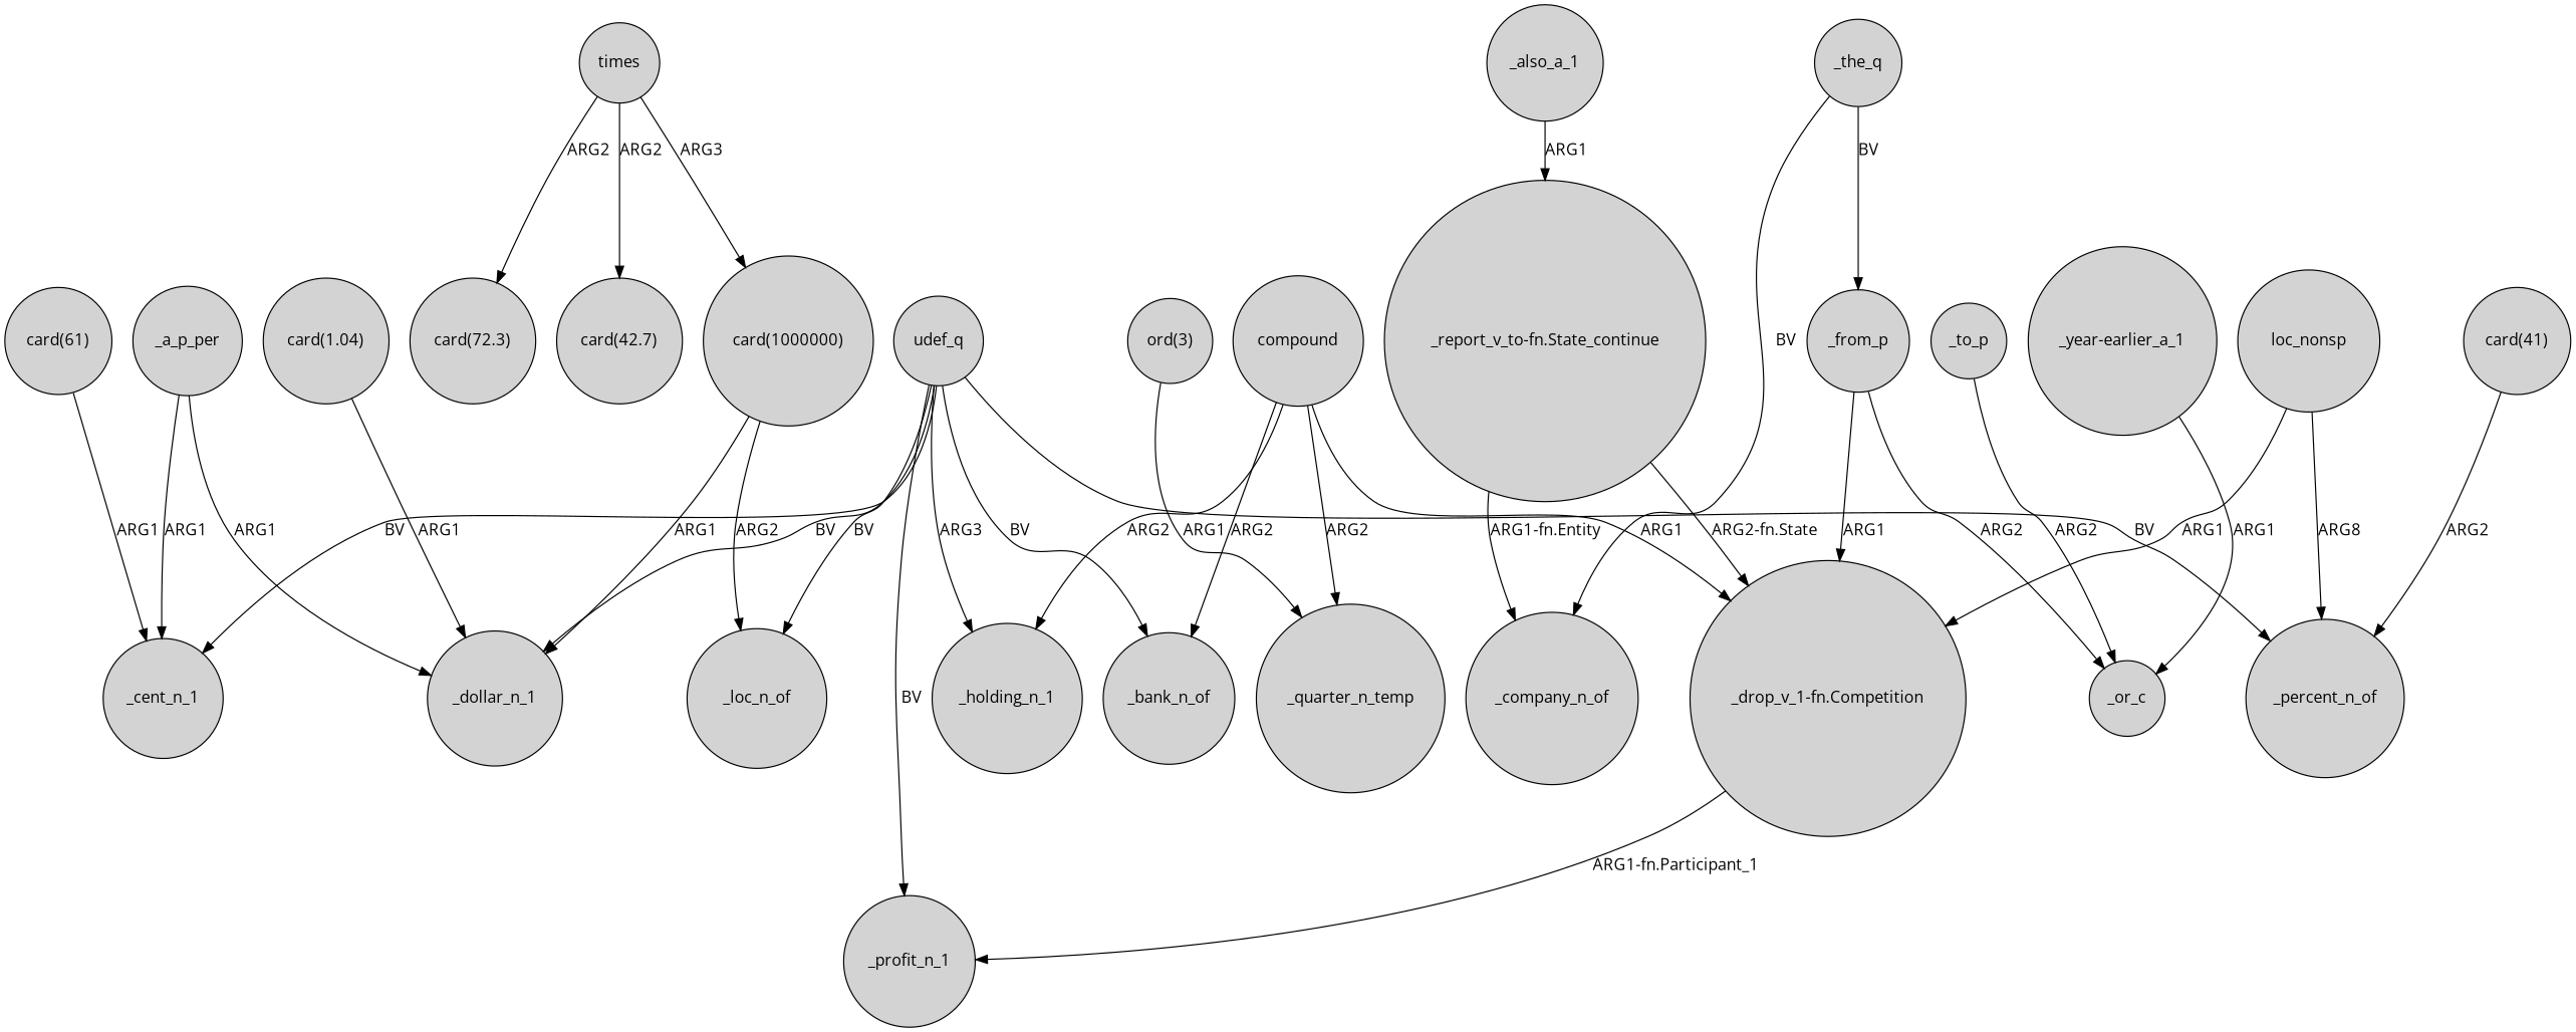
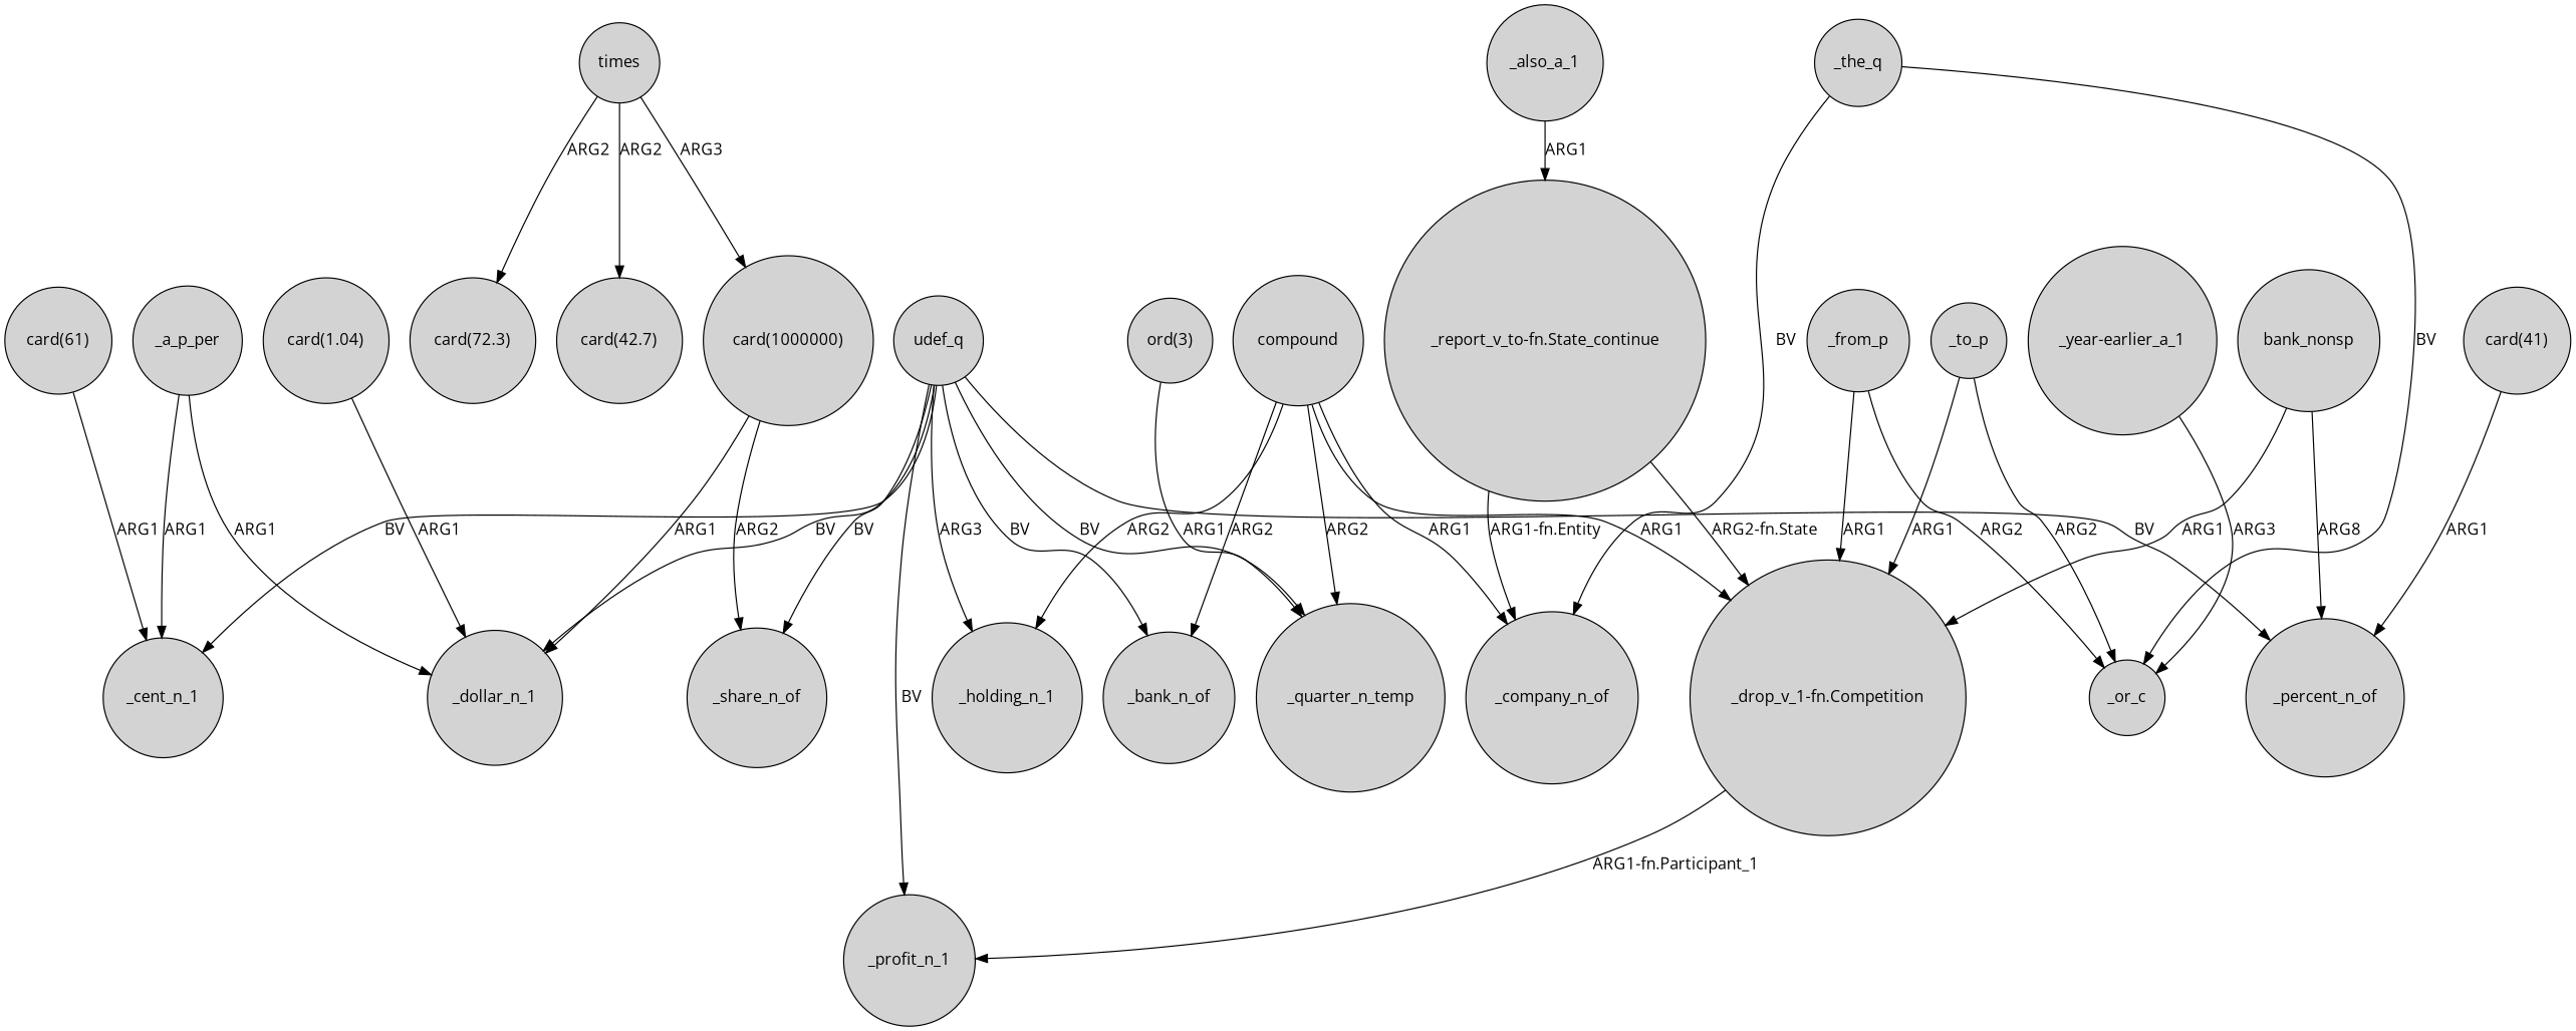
  digraph {
    fontname="Open Sans"
    node [fontname="Open Sans" shape=circle style=filled]
    edge [fontname="Open Sans"]
    _to_p
    _or_c
    "_drop_v_1-fn.Competition"
    _profit_n_1
    "_report_v_to-fn.State_continue"
    _company_n_of
    times
    "card(72.3)"
    "card(1000000)"
    "card(42.7)"
-   _share_n_of [label=_loc_n_of]
+   _share_n_of
    _dollar_n_1
    _also_a_1
    "ord(3)"
    _quarter_n_temp
    _a_p_per
    _cent_n_1
    udef_q
    _holding_n_1
    _percent_n_of
    _bank_n_of
    "_year-earlier_a_1"
-   loc_nonsp
+   loc_nonsp [label=bank_nonsp]
    compound
    "card(41)"
    _from_p
    _the_q
    "card(61)"
    "card(1.04)"
    _to_p -> _or_c [label=ARG2]
+   _to_p -> "_drop_v_1-fn.Competition" [label=ARG1]
    "_drop_v_1-fn.Competition" -> _profit_n_1 [label="ARG1-fn.Participant_1"]
    "_report_v_to-fn.State_continue" -> "_drop_v_1-fn.Competition" [label="ARG2-fn.State"]
    "_report_v_to-fn.State_continue" -> _company_n_of [label="ARG1-fn.Entity"]
    times -> "card(72.3)" [label=ARG2]
    times -> "card(1000000)" [label=ARG3]
    times -> "card(42.7)" [label=ARG2]
    "card(1000000)" -> _share_n_of [label=ARG2]
    "card(1000000)" -> _dollar_n_1 [label=ARG1]
    _also_a_1 -> "_report_v_to-fn.State_continue" [label=ARG1]
    "ord(3)" -> _quarter_n_temp [label=ARG1]
    _a_p_per -> _dollar_n_1 [label=ARG1]
    _a_p_per -> _cent_n_1 [label=ARG1]
    udef_q -> _profit_n_1 [label=BV]
    udef_q -> _share_n_of [label=BV]
    udef_q -> _dollar_n_1 [label=BV]
+   udef_q -> _quarter_n_temp [label=BV]
    udef_q -> _cent_n_1 [label=BV]
    udef_q -> _holding_n_1 [label=ARG3]
    udef_q -> _percent_n_of [label=BV]
    udef_q -> _bank_n_of [label=BV]
-   "_year-earlier_a_1" -> _or_c [label=ARG1]
+   "_year-earlier_a_1" -> _or_c [label=ARG3]
    loc_nonsp -> "_drop_v_1-fn.Competition" [label=ARG1]
    loc_nonsp -> _percent_n_of [label=ARG8]
    compound -> "_drop_v_1-fn.Competition" [label=ARG1]
+   compound -> _company_n_of [label=ARG1]
    compound -> _quarter_n_temp [label=ARG2]
    compound -> _holding_n_1 [label=ARG2]
    compound -> _bank_n_of [label=ARG2]
-   "card(41)" -> _percent_n_of [label=ARG2]
+   "card(41)" -> _percent_n_of [label=ARG1]
    _from_p -> _or_c [label=ARG2]
    _from_p -> "_drop_v_1-fn.Competition" [label=ARG1]
-   _the_q -> _from_p [label=BV]
+   _the_q -> _or_c [label=BV]
    _the_q -> _company_n_of [label=BV]
    "card(61)" -> _cent_n_1 [label=ARG1]
    "card(1.04)" -> _dollar_n_1 [label=ARG1]
  }
